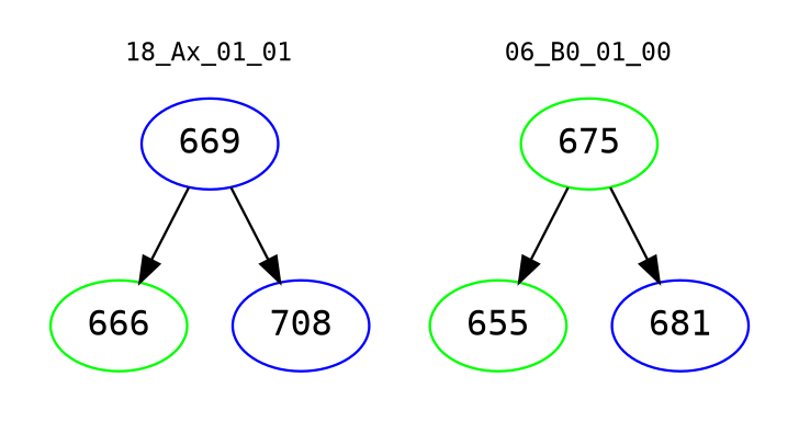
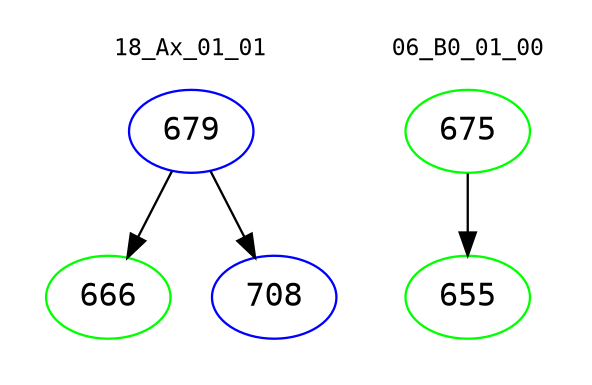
  digraph {
    fontname="DejaVu Sans Mono"
    node [color=blue fontname="DejaVu Sans Mono"]
    edge [color=black fontname="DejaVu Sans Mono"]
-   n1 [label=669]
+   n1 [label=679]
    n2 [color=green label=666]
    n3 [label=708]
    n4 [color=green label=675]
    n5 [color=green label=655]
-   n6 [label=681]
    subgraph cluster_1 {
      color=white
      fontsize=10
      label="18_Ax_01_01"
      n1
      n2
      n3
    }
    subgraph cluster_2 {
      color=white
      fontsize=10
      label="06_B0_01_00"
      n4
      n5
-     n6
    }
    n1 -> n2
    n1 -> n3
    n4 -> n5
-   n4 -> n6
  }
